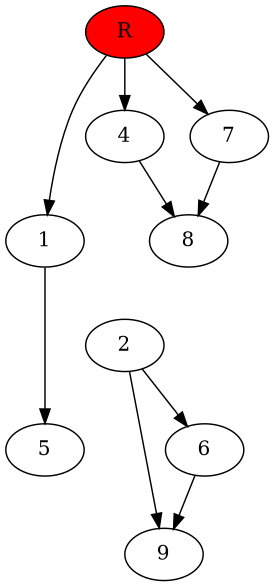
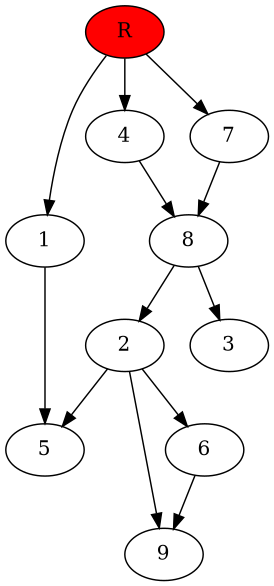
  digraph {
    1
    5
    2
    9
    6
    4
    8
+   3
    7
    R [fillcolor="#ff0000" style=filled]
    1 -> 5
+   2 -> 5
    2 -> 9
    2 -> 6
    6 -> 9
    4 -> 8
+   8 -> 2
+   8 -> 3
    7 -> 8
    R -> 1
    R -> 4
    R -> 7
  }
